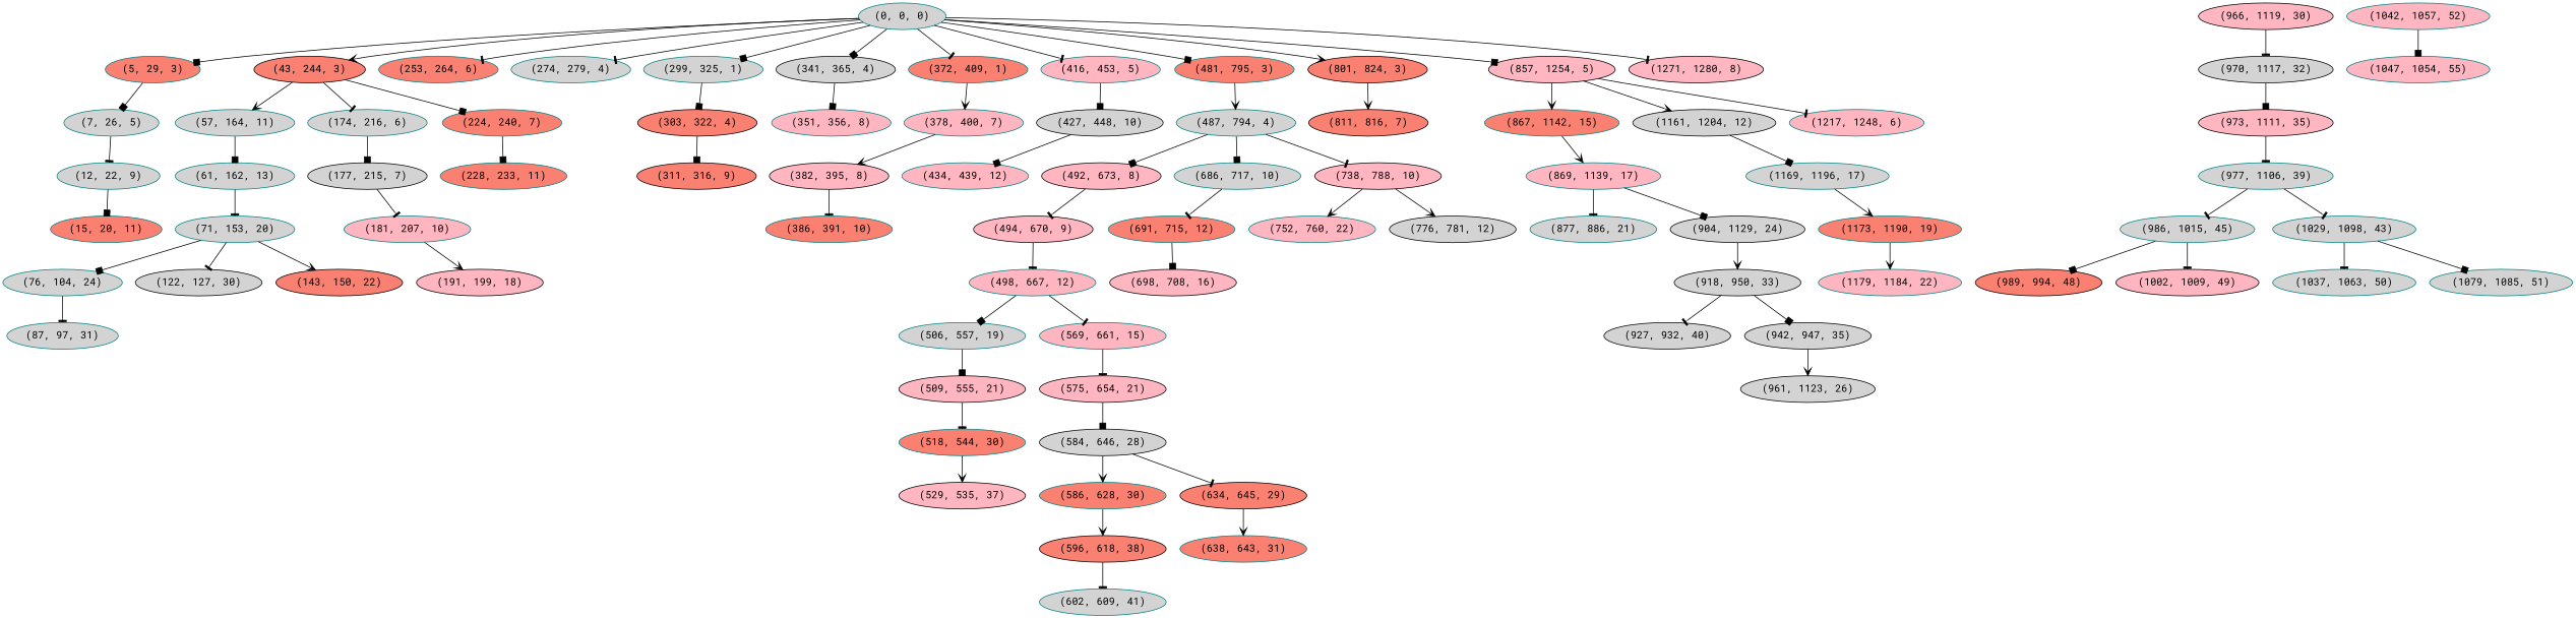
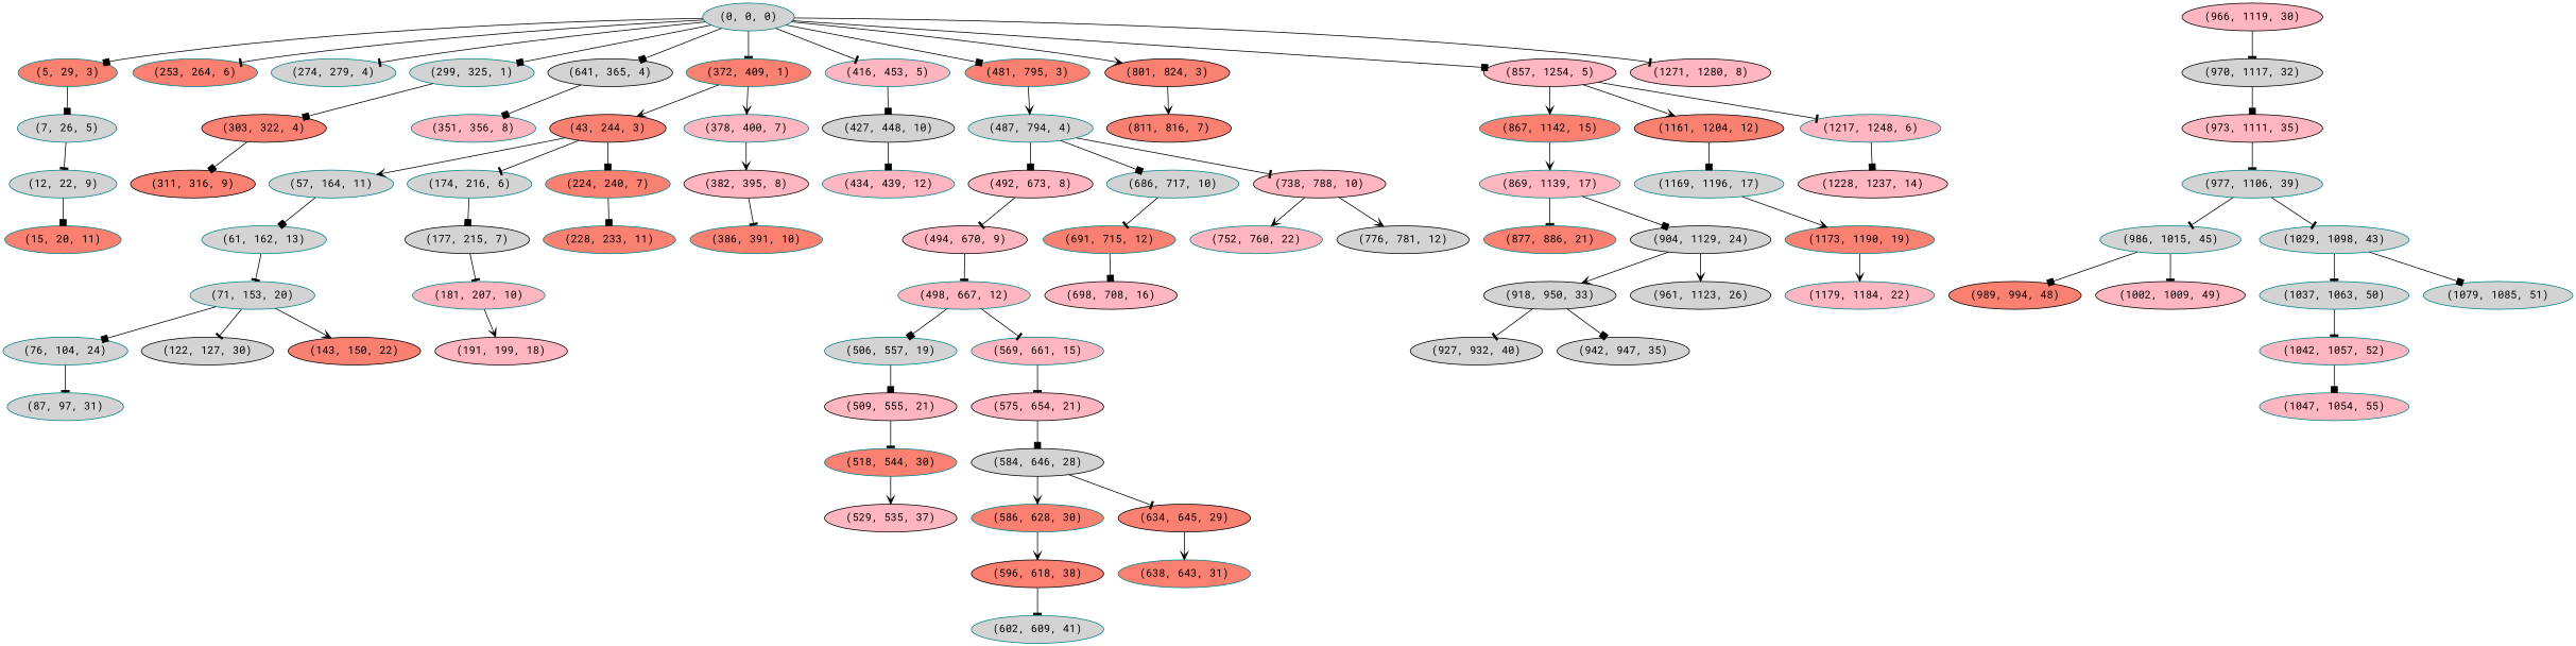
  digraph {
    fontname="Roboto Mono"
    node [color=teal fillcolor=lightgrey fontname="Roboto Mono" style=filled]
    edge [arrowhead=box fontname="Roboto Mono"]
    "(5, 29, 3)" [fillcolor=salmon]
    "(0, 0, 0)"
    "(43, 244, 3)" [color=black fillcolor=salmon]
    "(253, 264, 6)" [fillcolor=salmon]
    "(274, 279, 4)"
    "(299, 325, 1)"
-   "(341, 365, 4)" [color=black]
+   "(341, 365, 4)" [color=black label="(641, 365, 4)"]
    "(372, 409, 1)" [fillcolor=salmon]
    "(416, 453, 5)" [fillcolor=lightpink]
    "(481, 795, 3)" [fillcolor=salmon]
    "(801, 824, 3)" [color=black fillcolor=salmon]
    "(857, 1254, 5)" [color=black fillcolor=lightpink]
    "(1271, 1280, 8)" [color=black fillcolor=lightpink]
    "(7, 26, 5)"
    "(57, 164, 11)"
    "(174, 216, 6)"
    "(224, 240, 7)" [fillcolor=salmon]
    "(303, 322, 4)" [color=black fillcolor=salmon]
    "(351, 356, 8)" [fillcolor=lightpink]
    "(378, 400, 7)" [fillcolor=lightpink]
    "(427, 448, 10)" [color=black]
    "(487, 794, 4)"
    "(811, 816, 7)" [color=black fillcolor=salmon]
    "(867, 1142, 15)" [fillcolor=salmon]
-   "(1161, 1204, 12)" [color=black]
+   "(1161, 1204, 12)" [color=black fillcolor=salmon]
    "(1217, 1248, 6)" [fillcolor=lightpink]
    "(12, 22, 9)"
    "(15, 20, 11)" [fillcolor=salmon]
    "(61, 162, 13)"
    "(177, 215, 7)" [color=black]
    "(228, 233, 11)" [fillcolor=salmon]
    "(71, 153, 20)"
    "(76, 104, 24)"
    "(122, 127, 30)" [color=black]
    "(143, 150, 22)" [color=black fillcolor=salmon]
    n36 [label="(87, 97, 31)"]
    "(181, 207, 10)" [fillcolor=lightpink]
    "(191, 199, 18)" [color=black fillcolor=lightpink]
    "(311, 316, 9)" [color=black fillcolor=salmon]
    "(382, 395, 8)" [color=black fillcolor=lightpink]
    "(386, 391, 10)" [fillcolor=salmon]
    "(434, 439, 12)" [fillcolor=lightpink]
    "(492, 673, 8)" [color=black fillcolor=lightpink]
    "(686, 717, 10)"
    "(738, 788, 10)" [color=black fillcolor=lightpink]
    "(494, 670, 9)" [color=black fillcolor=lightpink]
    "(691, 715, 12)" [fillcolor=salmon]
    "(752, 760, 22)" [fillcolor=lightpink]
    "(776, 781, 12)" [color=black]
    "(498, 667, 12)" [fillcolor=lightpink]
    "(506, 557, 19)"
    "(569, 661, 15)" [fillcolor=lightpink]
    "(509, 555, 21)" [color=black fillcolor=lightpink]
    "(575, 654, 21)" [color=black fillcolor=lightpink]
    "(518, 544, 30)" [fillcolor=salmon]
    "(529, 535, 37)" [color=black fillcolor=lightpink]
    "(584, 646, 28)" [color=black]
    "(586, 628, 30)" [fillcolor=salmon]
    "(634, 645, 29)" [color=black fillcolor=salmon]
    "(596, 618, 38)" [color=black fillcolor=salmon]
    "(638, 643, 31)" [fillcolor=salmon]
    "(602, 609, 41)"
    "(698, 708, 16)" [color=black fillcolor=lightpink]
    "(869, 1139, 17)" [fillcolor=lightpink]
    "(1169, 1196, 17)"
-   "(877, 886, 21)"
+   "(1228, 1237, 14)" [color=black fillcolor=lightpink]
+   "(877, 886, 21)" [fillcolor=salmon]
    "(904, 1129, 24)" [color=black]
    "(918, 950, 33)" [color=black]
    "(961, 1123, 26)" [color=black]
    "(927, 932, 40)" [color=black]
    "(942, 947, 35)" [color=black]
    "(966, 1119, 30)" [color=black fillcolor=lightpink]
    "(970, 1117, 32)" [color=black]
    "(973, 1111, 35)" [color=black fillcolor=lightpink]
    "(977, 1106, 39)"
    "(986, 1015, 45)"
    "(1029, 1098, 43)"
    "(989, 994, 48)" [color=black fillcolor=salmon]
    "(1002, 1009, 49)" [color=black fillcolor=lightpink]
    "(1037, 1063, 50)"
    "(1079, 1085, 51)"
    "(1042, 1057, 52)" [fillcolor=lightpink]
    "(1047, 1054, 55)" [fillcolor=lightpink]
    "(1173, 1190, 19)" [fillcolor=salmon]
    "(1179, 1184, 22)" [fillcolor=lightpink]
    "(5, 29, 3)" -> "(7, 26, 5)"
    "(0, 0, 0)" -> "(5, 29, 3)"
-   "(0, 0, 0)" -> "(43, 244, 3)" [arrowhead=vee]
+   "(372, 409, 1)" -> "(43, 244, 3)" [arrowhead=vee]
    "(0, 0, 0)" -> "(253, 264, 6)" [arrowhead=tee]
    "(0, 0, 0)" -> "(274, 279, 4)" [arrowhead=tee]
    "(0, 0, 0)" -> "(299, 325, 1)"
    "(0, 0, 0)" -> "(341, 365, 4)"
    "(0, 0, 0)" -> "(372, 409, 1)" [arrowhead=tee]
    "(0, 0, 0)" -> "(416, 453, 5)" [arrowhead=tee]
    "(0, 0, 0)" -> "(481, 795, 3)"
    "(0, 0, 0)" -> "(801, 824, 3)" [arrowhead=vee]
    "(0, 0, 0)" -> "(857, 1254, 5)"
    "(0, 0, 0)" -> "(1271, 1280, 8)" [arrowhead=tee]
    "(43, 244, 3)" -> "(57, 164, 11)" [arrowhead=vee]
    "(43, 244, 3)" -> "(174, 216, 6)" [arrowhead=tee]
    "(43, 244, 3)" -> "(224, 240, 7)"
    "(299, 325, 1)" -> "(303, 322, 4)"
    "(341, 365, 4)" -> "(351, 356, 8)"
    "(372, 409, 1)" -> "(378, 400, 7)" [arrowhead=vee]
    "(416, 453, 5)" -> "(427, 448, 10)"
    "(481, 795, 3)" -> "(487, 794, 4)" [arrowhead=vee]
    "(801, 824, 3)" -> "(811, 816, 7)" [arrowhead=vee]
    "(857, 1254, 5)" -> "(867, 1142, 15)" [arrowhead=vee]
    "(857, 1254, 5)" -> "(1161, 1204, 12)" [arrowhead=vee]
    "(857, 1254, 5)" -> "(1217, 1248, 6)" [arrowhead=tee]
    "(7, 26, 5)" -> "(12, 22, 9)" [arrowhead=tee]
    "(57, 164, 11)" -> "(61, 162, 13)"
    "(174, 216, 6)" -> "(177, 215, 7)"
    "(224, 240, 7)" -> "(228, 233, 11)"
    "(303, 322, 4)" -> "(311, 316, 9)"
    "(378, 400, 7)" -> "(382, 395, 8)" [arrowhead=vee]
    "(427, 448, 10)" -> "(434, 439, 12)"
    "(487, 794, 4)" -> "(492, 673, 8)"
    "(487, 794, 4)" -> "(686, 717, 10)"
    "(487, 794, 4)" -> "(738, 788, 10)" [arrowhead=tee]
    "(867, 1142, 15)" -> "(869, 1139, 17)" [arrowhead=vee]
    "(1161, 1204, 12)" -> "(1169, 1196, 17)"
+   "(1217, 1248, 6)" -> "(1228, 1237, 14)"
    "(12, 22, 9)" -> "(15, 20, 11)"
    "(61, 162, 13)" -> "(71, 153, 20)" [arrowhead=tee]
    "(177, 215, 7)" -> "(181, 207, 10)" [arrowhead=tee]
    "(71, 153, 20)" -> "(76, 104, 24)"
    "(71, 153, 20)" -> "(122, 127, 30)" [arrowhead=tee]
    "(71, 153, 20)" -> "(143, 150, 22)" [arrowhead=vee]
    "(76, 104, 24)" -> n36 [arrowhead=tee]
    "(181, 207, 10)" -> "(191, 199, 18)" [arrowhead=vee]
    "(382, 395, 8)" -> "(386, 391, 10)" [arrowhead=tee]
    "(492, 673, 8)" -> "(494, 670, 9)" [arrowhead=tee]
    "(686, 717, 10)" -> "(691, 715, 12)" [arrowhead=tee]
    "(738, 788, 10)" -> "(752, 760, 22)" [arrowhead=vee]
    "(738, 788, 10)" -> "(776, 781, 12)" [arrowhead=vee]
    "(494, 670, 9)" -> "(498, 667, 12)" [arrowhead=tee]
    "(691, 715, 12)" -> "(698, 708, 16)"
    "(498, 667, 12)" -> "(506, 557, 19)"
    "(498, 667, 12)" -> "(569, 661, 15)" [arrowhead=tee]
    "(506, 557, 19)" -> "(509, 555, 21)"
    "(569, 661, 15)" -> "(575, 654, 21)" [arrowhead=tee]
    "(509, 555, 21)" -> "(518, 544, 30)" [arrowhead=tee]
    "(575, 654, 21)" -> "(584, 646, 28)"
    "(518, 544, 30)" -> "(529, 535, 37)" [arrowhead=vee]
    "(584, 646, 28)" -> "(586, 628, 30)" [arrowhead=vee]
    "(584, 646, 28)" -> "(634, 645, 29)" [arrowhead=tee]
    "(586, 628, 30)" -> "(596, 618, 38)" [arrowhead=vee]
    "(634, 645, 29)" -> "(638, 643, 31)" [arrowhead=vee]
    "(596, 618, 38)" -> "(602, 609, 41)" [arrowhead=tee]
    "(869, 1139, 17)" -> "(877, 886, 21)" [arrowhead=tee]
    "(869, 1139, 17)" -> "(904, 1129, 24)"
    "(1169, 1196, 17)" -> "(1173, 1190, 19)" [arrowhead=vee]
    "(904, 1129, 24)" -> "(918, 950, 33)" [arrowhead=vee]
-   "(942, 947, 35)" -> "(961, 1123, 26)" [arrowhead=vee]
+   "(904, 1129, 24)" -> "(961, 1123, 26)" [arrowhead=vee]
    "(918, 950, 33)" -> "(927, 932, 40)" [arrowhead=tee]
    "(918, 950, 33)" -> "(942, 947, 35)"
    "(966, 1119, 30)" -> "(970, 1117, 32)" [arrowhead=tee]
    "(970, 1117, 32)" -> "(973, 1111, 35)"
    "(973, 1111, 35)" -> "(977, 1106, 39)" [arrowhead=tee]
    "(977, 1106, 39)" -> "(986, 1015, 45)" [arrowhead=tee]
    "(977, 1106, 39)" -> "(1029, 1098, 43)" [arrowhead=tee]
    "(986, 1015, 45)" -> "(989, 994, 48)"
    "(986, 1015, 45)" -> "(1002, 1009, 49)" [arrowhead=tee]
    "(1029, 1098, 43)" -> "(1037, 1063, 50)" [arrowhead=tee]
    "(1029, 1098, 43)" -> "(1079, 1085, 51)"
+   "(1037, 1063, 50)" -> "(1042, 1057, 52)" [arrowhead=tee]
    "(1042, 1057, 52)" -> "(1047, 1054, 55)"
    "(1173, 1190, 19)" -> "(1179, 1184, 22)" [arrowhead=vee]
  }
